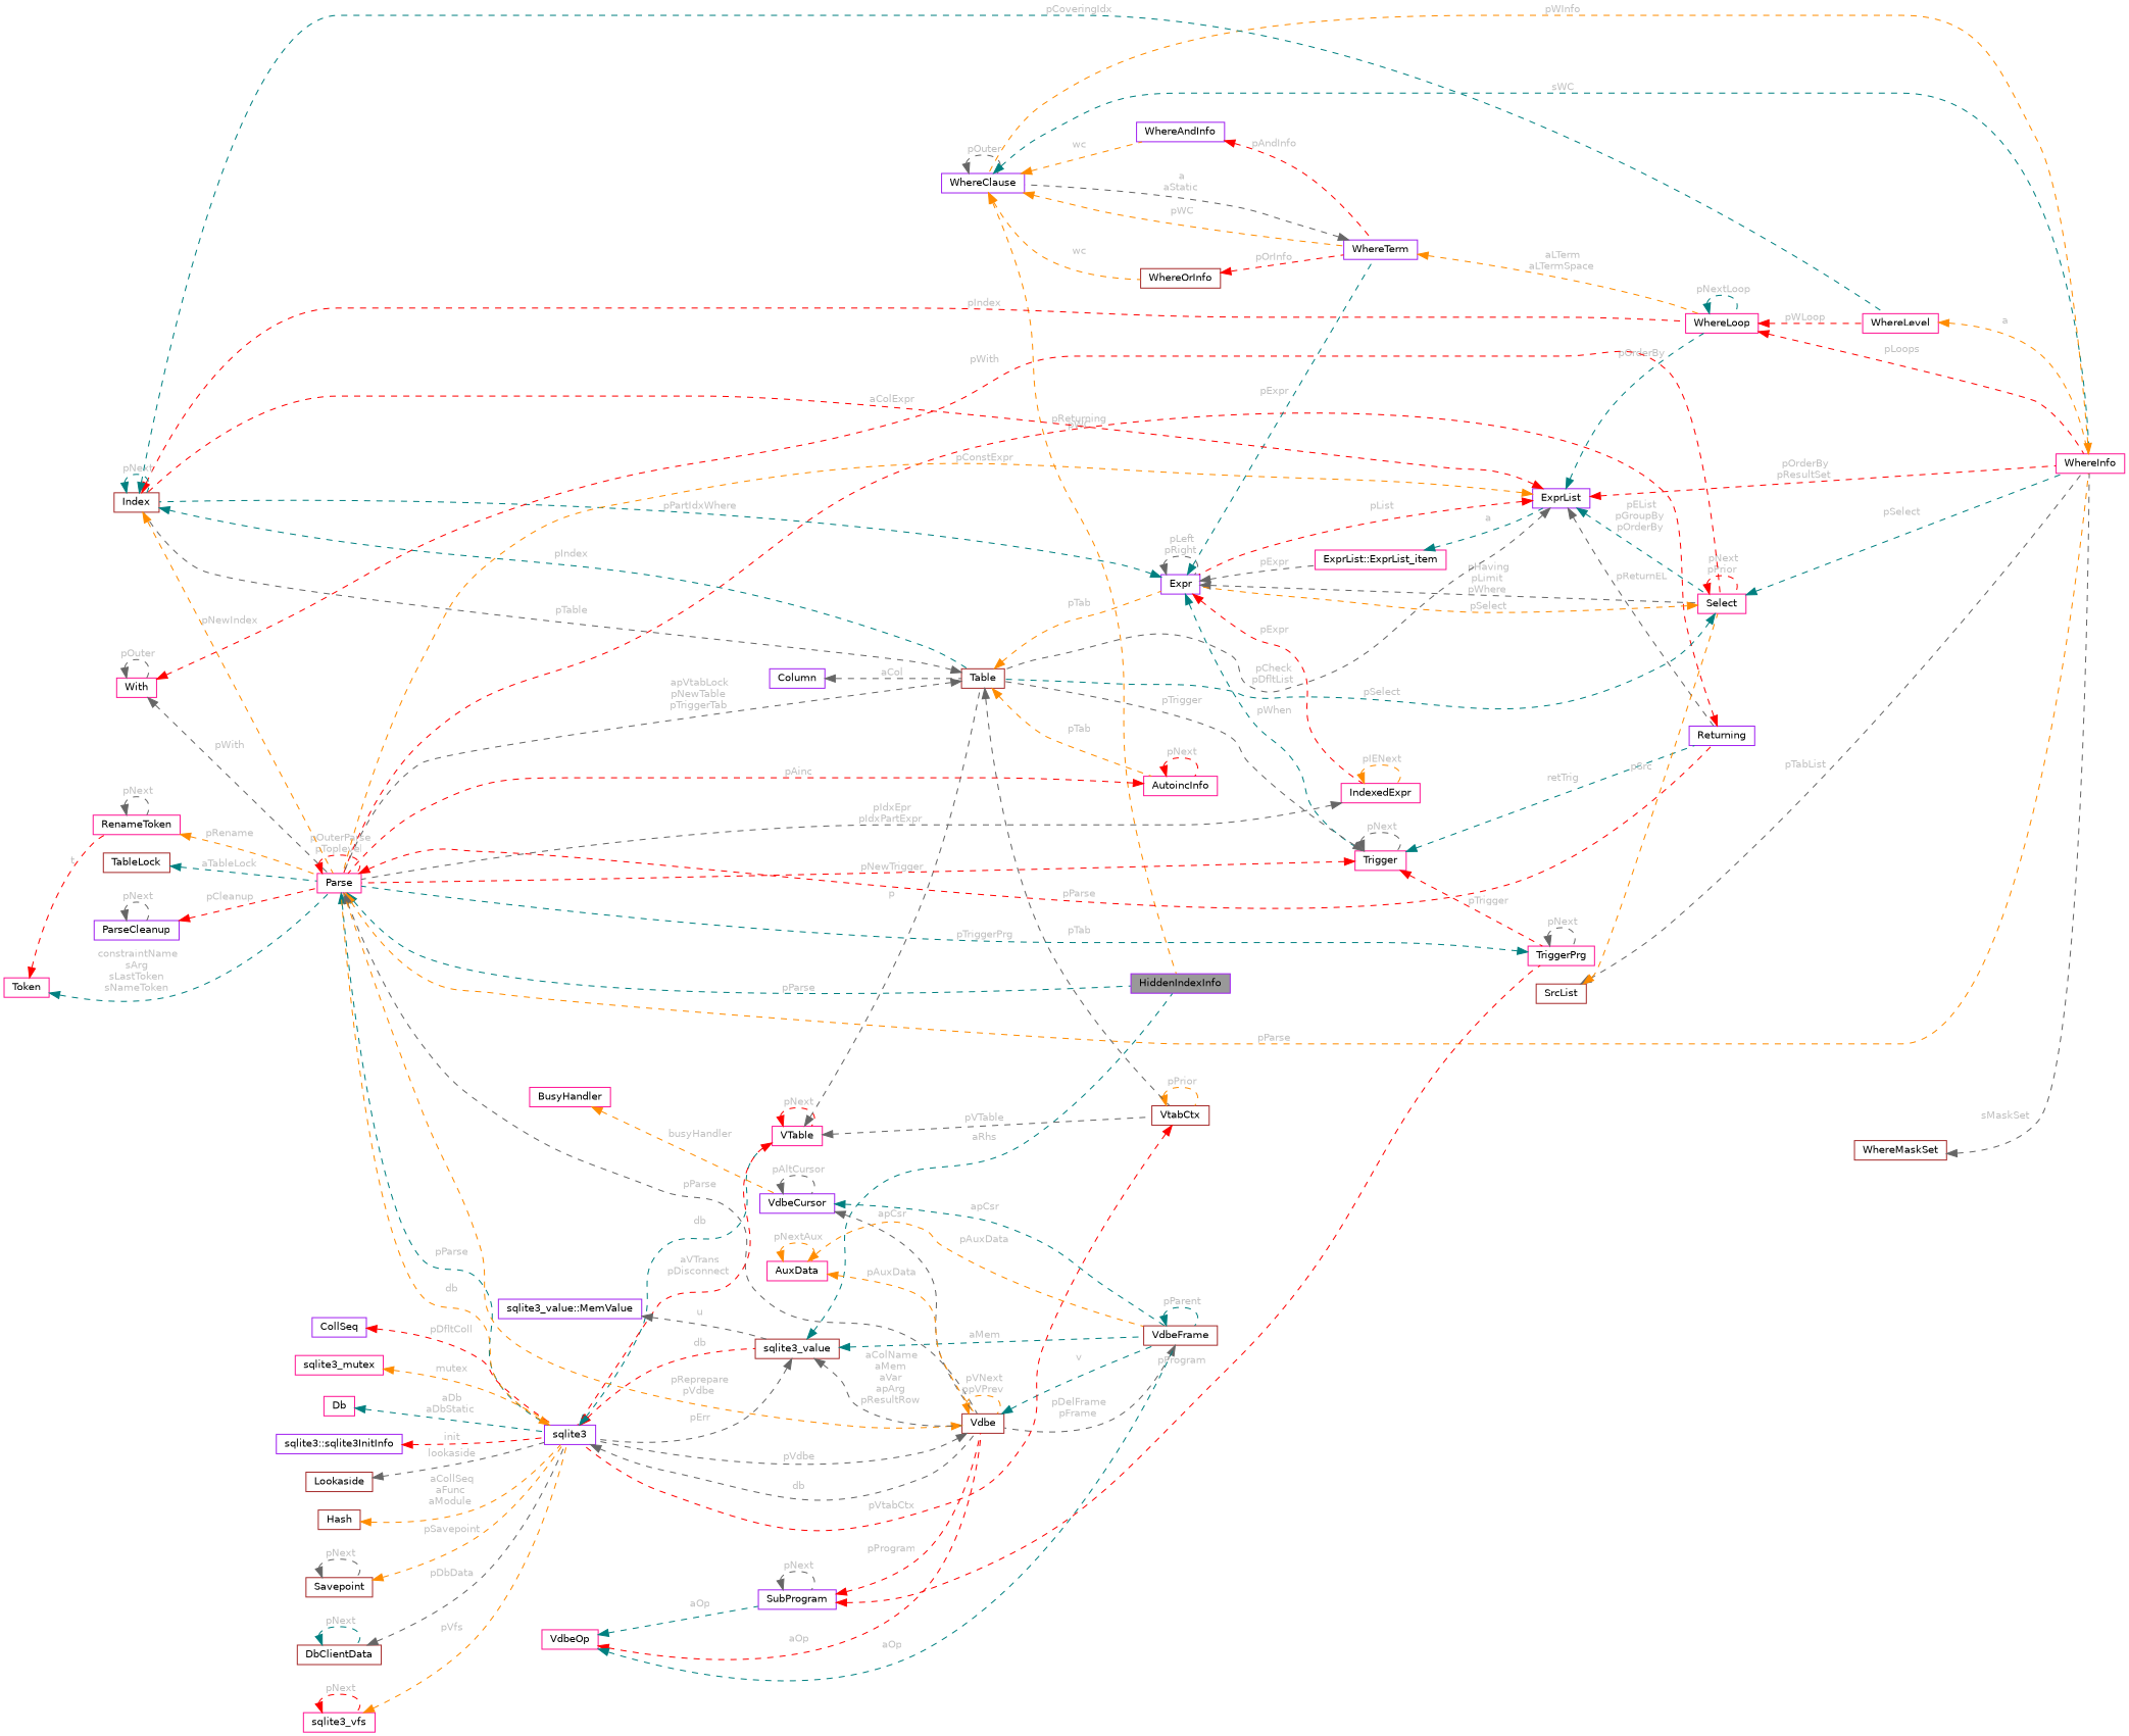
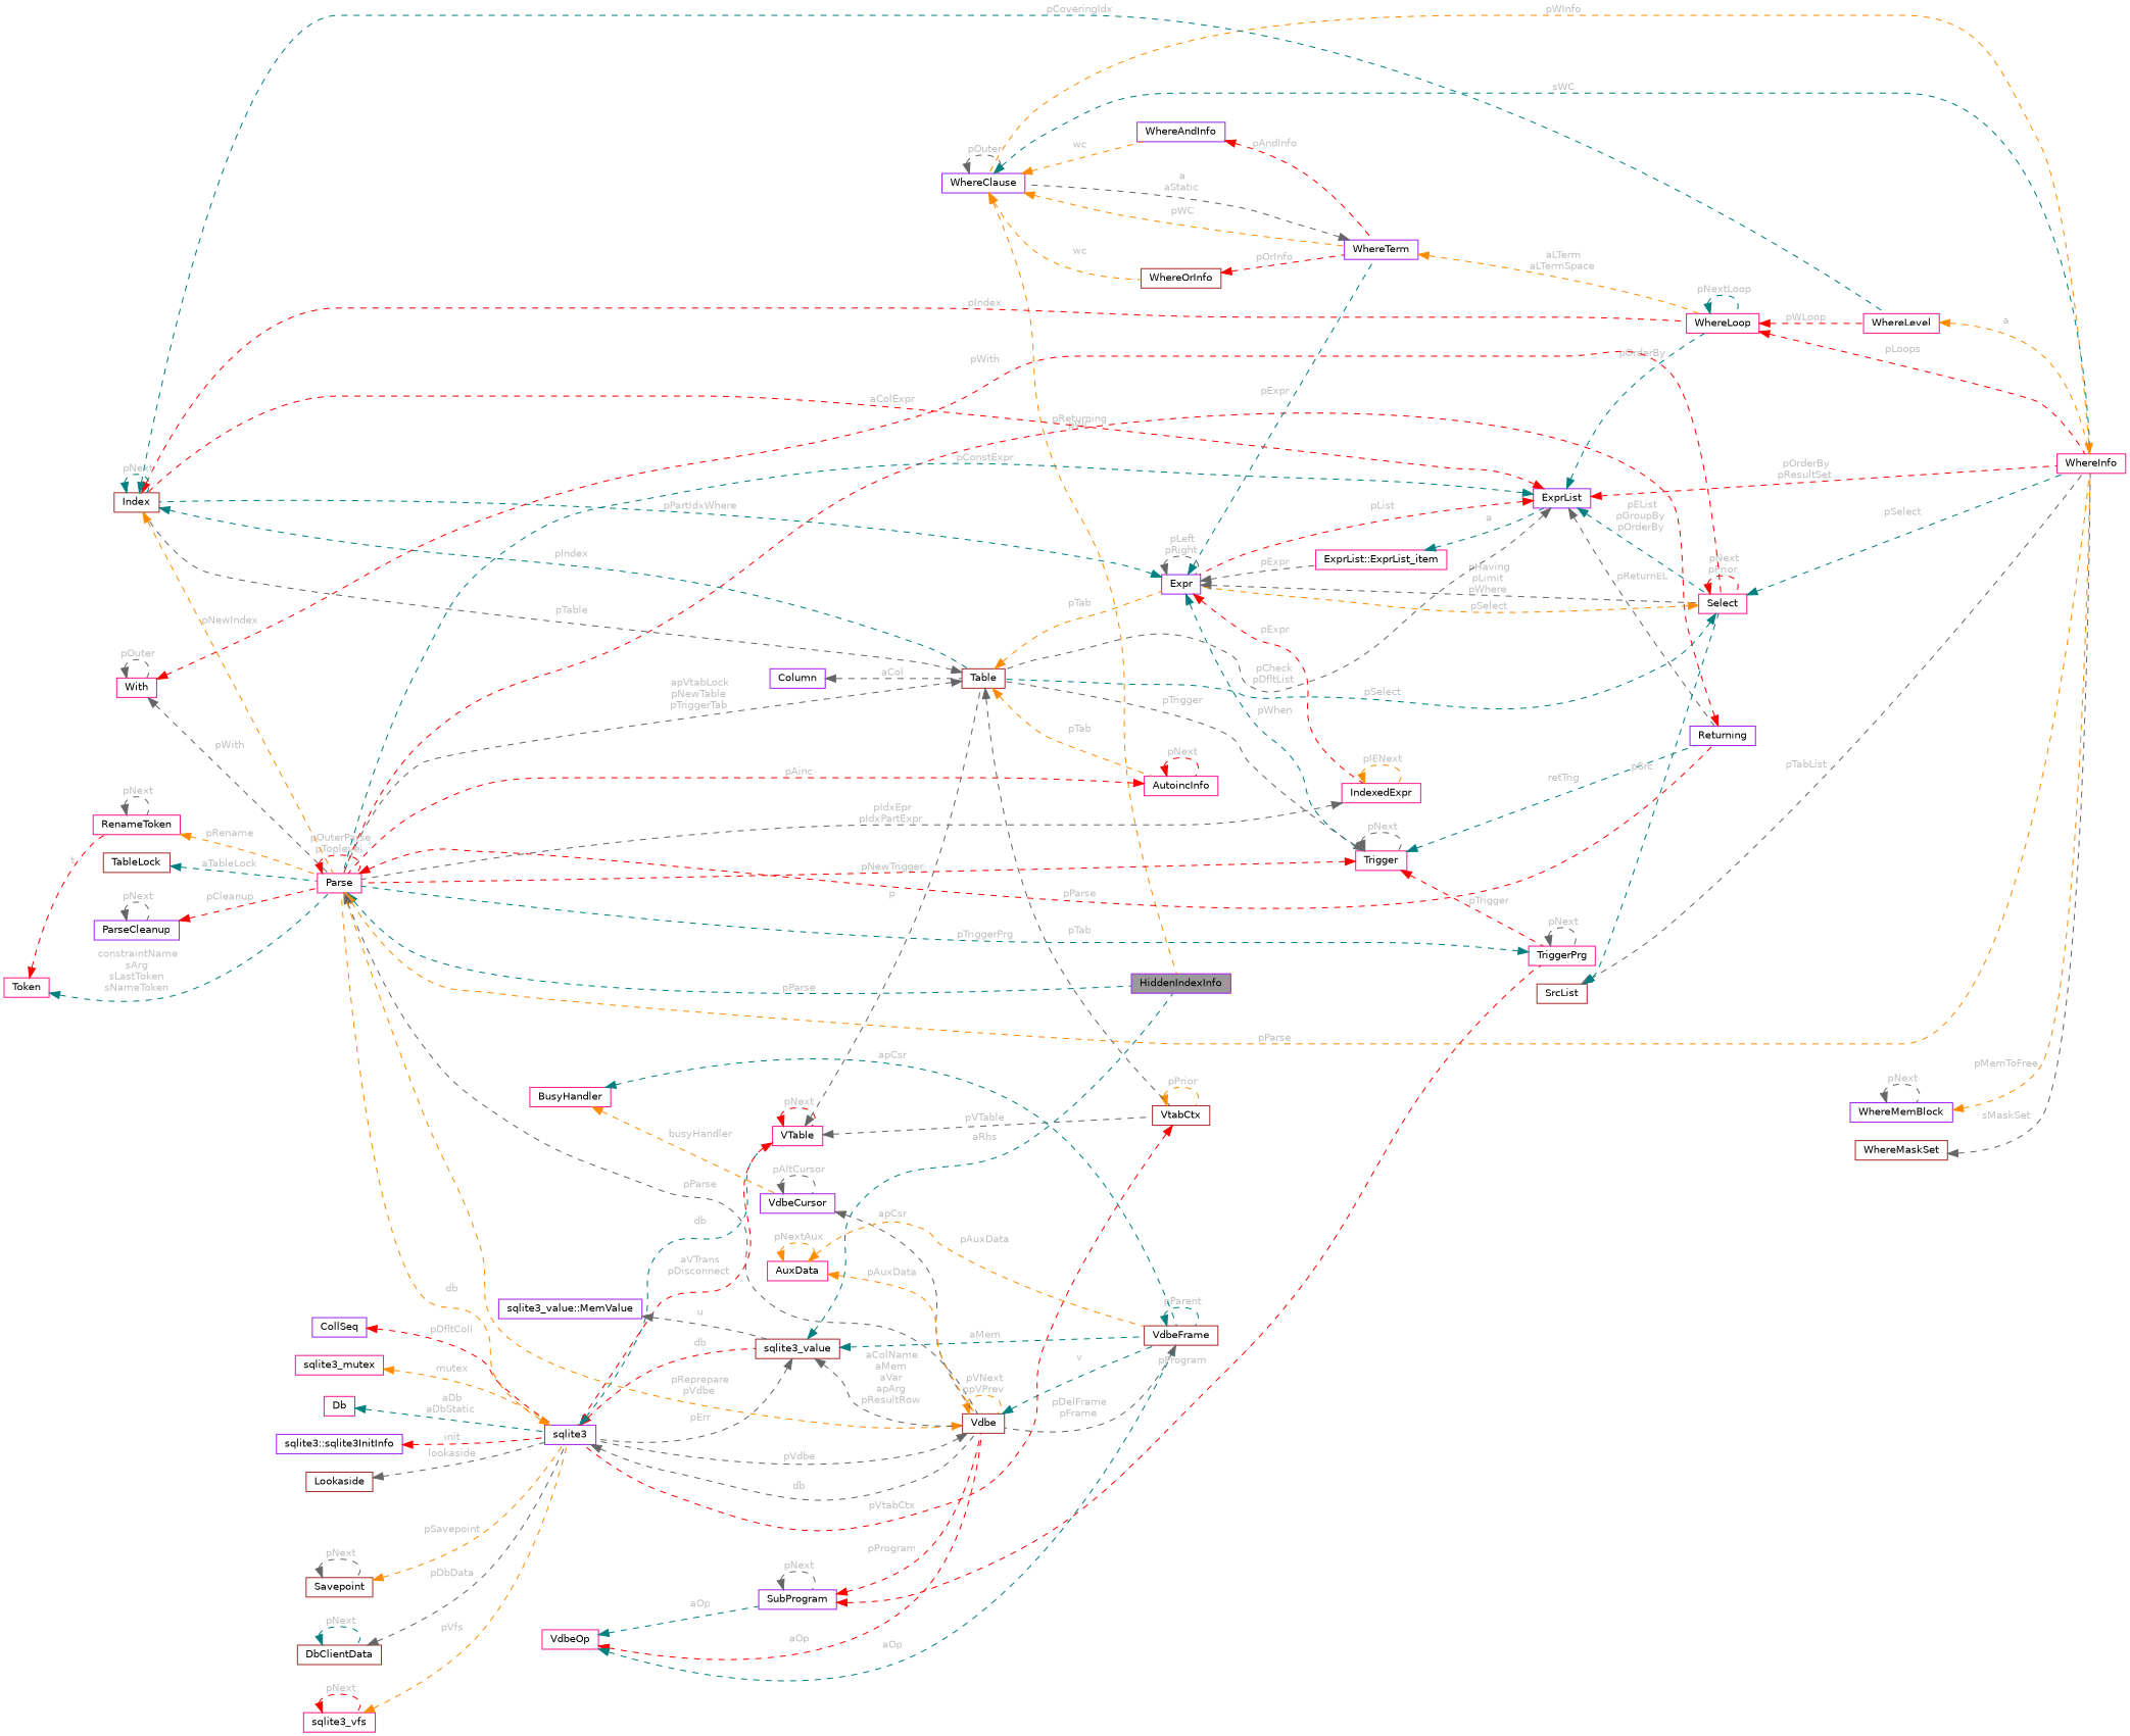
  digraph {
    rankdir=LR
    node [color=deeppink fillcolor=white fontname=Helvetica fontsize=10 shape=box style=filled]
    edge [color=gray40 dir=back fontcolor=grey fontname=Helvetica fontsize=10 labelfontname=Helvetica labelfontsize=10 style=dashed]
    n1 [color=purple fillcolor=grey60 fontcolor=black height=0.2 label=HiddenIndexInfo width=0.4]
    n2 [color=purple height=0.2 label=WhereClause width=0.4]
    n3 [height=0.2 label=WhereInfo width=0.4]
    n4 [color=purple height=0.2 label=WhereTerm width=0.4]
    n5 [color=brown height=0.2 label=WhereOrInfo width=0.4]
    n6 [color=purple height=0.2 label=WhereAndInfo width=0.4]
    n7 [height=0.2 label=WhereLoop width=0.4]
    n8 [height=0.2 label=Parse width=0.4]
    n9 [color=purple height=0.2 label=sqlite3 width=0.4]
    n10 [color=brown height=0.2 label=Vdbe width=0.4]
    n11 [color=purple height=0.2 label=Returning width=0.4]
    n12 [color=brown height=0.2 label=sqlite3_value width=0.4]
    n13 [height=0.2 label=VTable width=0.4]
    n14 [color=brown height=0.2 label=VdbeFrame width=0.4]
    n15 [color=brown height=0.2 label=VtabCtx width=0.4]
    n16 [color=brown height=0.2 label=Table width=0.4]
    n17 [height=0.2 label=sqlite3_vfs width=0.4]
    n18 [color=purple height=0.2 label="sqlite3_value::MemValue" width=0.4]
    n19 [color=purple height=0.2 label=VdbeCursor width=0.4]
    n20 [height=0.2 label=VdbeOp width=0.4]
    n21 [color=purple height=0.2 label=SubProgram width=0.4]
    n22 [height=0.2 label=TriggerPrg width=0.4]
    n23 [height=0.2 label=AuxData width=0.4]
    n24 [color=purple height=0.2 label=CollSeq width=0.4]
    n25 [height=0.2 label=sqlite3_mutex width=0.4]
    n26 [height=0.2 label=Db width=0.4]
    n27 [color=purple height=0.2 label="sqlite3::sqlite3InitInfo" width=0.4]
    n28 [color=brown height=0.2 label=Lookaside width=0.4]
-   n29 [color=brown height=0.2 label=Hash width=0.4]
    n30 [color=brown height=0.2 label=Index width=0.4]
    n31 [color=purple height=0.2 label=Expr width=0.4]
    n32 [height=0.2 label=AutoincInfo width=0.4]
    n33 [height=0.2 label=WhereLevel width=0.4]
    n34 [height=0.2 label="ExprList::ExprList_item" width=0.4]
    n35 [height=0.2 label=Select width=0.4]
    n36 [height=0.2 label=Trigger width=0.4]
    n37 [height=0.2 label=IndexedExpr width=0.4]
    n38 [color=purple height=0.2 label=Column width=0.4]
    n39 [color=purple height=0.2 label=ExprList width=0.4]
    n40 [color=brown height=0.2 label=SrcList width=0.4]
    n41 [height=0.2 label=With width=0.4]
    n42 [height=0.2 label=BusyHandler width=0.4]
    n43 [color=brown height=0.2 label=Savepoint width=0.4]
    n44 [color=brown height=0.2 label=DbClientData width=0.4]
    n45 [color=brown height=0.2 label=TableLock width=0.4]
    n46 [color=purple height=0.2 label=ParseCleanup width=0.4]
    n47 [height=0.2 label=Token width=0.4]
    n48 [height=0.2 label=RenameToken width=0.4]
+   n49 [color=purple height=0.2 label=WhereMemBlock width=0.4]
    n50 [color=brown height=0.2 label=WhereMaskSet width=0.4]
    n2 -> n1 [color=darkorange label=" pWC"]
    n2 -> n2 [label=" pOuter"]
    n2 -> n3 [color=teal label=" sWC"]
    n2 -> n4 [color=darkorange label=" pWC"]
    n2 -> n5 [color=darkorange label=" wc"]
    n2 -> n6 [color=darkorange label=" wc"]
    n3 -> n2 [color=darkorange label=" pWInfo"]
    n4 -> n2 [label=" a\naStatic"]
    n4 -> n7 [color=darkorange label=" aLTerm\naLTermSpace"]
    n5 -> n4 [color=red label=" pOrInfo"]
    n6 -> n4 [color=red label=" pAndInfo"]
    n7 -> n3 [color=red label=" pLoops"]
    n7 -> n7 [color=teal label=" pNextLoop"]
    n7 -> n33 [color=red label=" pWLoop"]
    n8 -> n1 [color=teal label=" pParse"]
    n8 -> n3 [color=darkorange label=" pParse"]
    n8 -> n8 [color=red label=" pOuterParse\npToplevel"]
-   n8 -> n9 [color=teal label=" pParse"]
    n8 -> n10 [label=" pParse"]
    n8 -> n11 [color=red label=" pParse"]
    n9 -> n8 [color=darkorange label=" db"]
    n9 -> n10 [label=" db"]
    n9 -> n12 [color=red label=" db"]
    n9 -> n13 [color=teal label=" db"]
    n10 -> n8 [color=darkorange label=" pReprepare\npVdbe"]
    n10 -> n9 [label=" pVdbe"]
    n10 -> n10 [color=darkorange label=" pVNext\nppVPrev"]
    n10 -> n14 [color=teal label=" v"]
    n11 -> n8 [color=red label=" pReturning"]
    n12 -> n1 [color=teal label=" aRhs"]
    n12 -> n9 [label=" pErr"]
    n12 -> n10 [label=" aColName\naMem\naVar\napArg\npResultRow"]
    n12 -> n14 [color=teal label=" aMem"]
    n13 -> n9 [color=red label=" aVTrans\npDisconnect"]
    n13 -> n13 [color=red label=" pNext"]
    n13 -> n15 [label=" pVTable"]
    n13 -> n16 [label=" p"]
    n14 -> n10 [label=" pDelFrame\npFrame"]
    n14 -> n14 [color=teal label=" pParent"]
    n15 -> n9 [color=red label=" pVtabCtx"]
    n15 -> n15 [color=darkorange label=" pPrior"]
    n16 -> n8 [label=" apVtabLock\npNewTable\npTriggerTab"]
    n16 -> n15 [label=" pTab"]
    n16 -> n30 [label=" pTable"]
    n16 -> n31 [color=darkorange label=" pTab"]
    n16 -> n32 [color=darkorange label=" pTab"]
    n17 -> n9 [color=darkorange label=" pVfs"]
    n17 -> n17 [color=red label=" pNext"]
    n18 -> n12 [label=" u"]
    n19 -> n10 [label=" apCsr"]
-   n19 -> n14 [color=teal label=" apCsr"]
+   n42 -> n14 [color=teal label=" apCsr"]
    n19 -> n19 [label=" pAltCursor"]
    n20 -> n10 [color=red label=" aOp"]
    n20 -> n14 [color=teal label=" aOp"]
    n20 -> n21 [color=teal label=" aOp"]
    n21 -> n10 [color=red label=" pProgram"]
    n21 -> n21 [label=" pNext"]
    n21 -> n22 [color=red label=" pProgram"]
    n22 -> n8 [color=teal label=" pTriggerPrg"]
    n22 -> n22 [label=" pNext"]
    n23 -> n10 [color=darkorange label=" pAuxData"]
    n23 -> n14 [color=darkorange label=" pAuxData"]
    n23 -> n23 [color=darkorange label=" pNextAux"]
    n24 -> n9 [color=red label=" pDfltColl"]
    n25 -> n9 [color=darkorange label=" mutex"]
    n26 -> n9 [color=teal label=" aDb\naDbStatic"]
    n27 -> n9 [color=red label=" init"]
    n28 -> n9 [label=" lookaside"]
-   n29 -> n9 [color=darkorange label=" aCollSeq\naFunc\naModule"]
    n30 -> n7 [color=red label=" pIndex"]
    n30 -> n8 [color=darkorange label=" pNewIndex"]
    n30 -> n16 [color=teal label=" pIndex"]
    n30 -> n30 [color=teal label=" pNext"]
    n30 -> n33 [color=teal label=" pCoveringIdx"]
    n31 -> n4 [color=teal label=" pExpr"]
    n31 -> n30 [color=teal label=" pPartIdxWhere"]
    n31 -> n31 [label=" pLeft\npRight"]
    n31 -> n34 [label=" pExpr"]
    n31 -> n35 [label=" pHaving\npLimit\npWhere"]
    n31 -> n36 [color=teal label=" pWhen"]
    n31 -> n37 [color=red label=" pExpr"]
    n32 -> n8 [color=red label=" pAinc"]
    n32 -> n32 [color=red label=" pNext"]
    n33 -> n3 [color=darkorange label=" a"]
    n34 -> n39 [color=teal label=" a"]
    n35 -> n3 [color=teal label=" pSelect"]
    n35 -> n16 [color=teal label=" pSelect"]
    n35 -> n31 [color=darkorange label=" pSelect"]
    n35 -> n35 [color=red label=" pNext\npPrior"]
    n36 -> n8 [color=red label=" pNewTrigger"]
    n36 -> n11 [color=teal label=" retTrig"]
    n36 -> n16 [label=" pTrigger"]
    n36 -> n22 [color=red label=" pTrigger"]
    n36 -> n36 [label=" pNext"]
    n37 -> n8 [label=" pIdxEpr\npIdxPartExpr"]
    n37 -> n37 [color=darkorange label=" pIENext"]
    n38 -> n16 [label=" aCol"]
    n39 -> n3 [color=red label=" pOrderBy\npResultSet"]
    n39 -> n7 [color=teal label=" pOrderBy"]
-   n39 -> n8 [color=darkorange label=" pConstExpr"]
+   n39 -> n8 [color=teal label=" pConstExpr"]
    n39 -> n11 [label=" pReturnEL"]
    n39 -> n16 [label=" pCheck\npDfltList"]
    n39 -> n30 [color=red label=" aColExpr"]
    n39 -> n31 [color=red label=" pList"]
    n39 -> n35 [color=teal label=" pEList\npGroupBy\npOrderBy"]
    n40 -> n3 [label=" pTabList"]
-   n40 -> n35 [color=darkorange label=" pSrc"]
+   n40 -> n35 [color=teal label=" pSrc"]
    n41 -> n8 [label=" pWith"]
    n41 -> n35 [color=red label=" pWith"]
    n41 -> n41 [label=" pOuter"]
    n42 -> n19 [color=darkorange label=" busyHandler"]
    n43 -> n9 [color=darkorange label=" pSavepoint"]
    n43 -> n43 [label=" pNext"]
    n44 -> n9 [label=" pDbData"]
    n44 -> n44 [color=teal label=" pNext"]
    n45 -> n8 [color=teal label=" aTableLock"]
    n46 -> n8 [color=red label=" pCleanup"]
    n46 -> n46 [label=" pNext"]
    n47 -> n8 [color=teal label=" constraintName\nsArg\nsLastToken\nsNameToken"]
    n47 -> n48 [color=red label=" t"]
    n48 -> n8 [color=darkorange label=" pRename"]
    n48 -> n48 [label=" pNext"]
+   n49 -> n3 [color=darkorange label=" pMemToFree"]
+   n49 -> n49 [label=" pNext"]
    n50 -> n3 [label=" sMaskSet"]
  }
